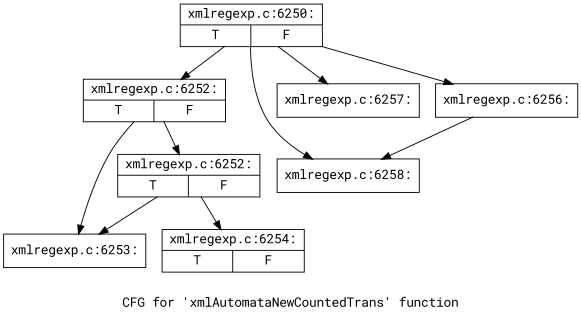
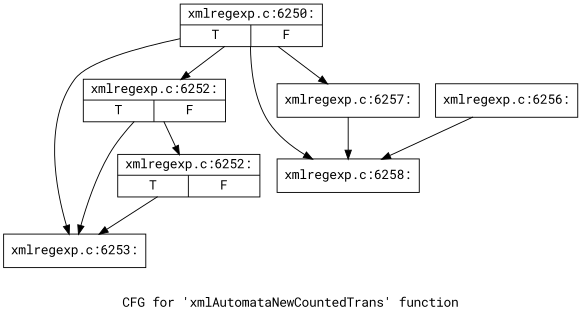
  digraph {
    fontname="Roboto Mono"
    label="CFG for 'xmlAutomataNewCountedTrans' function"
    node [fontname="Roboto Mono" shape=record]
    edge [fontname="Roboto Mono"]
    n1 [label="{xmlregexp.c:6250:|{<s0>T|<s1>F}}"]
    n2 [label="{xmlregexp.c:6253:}"]
    n3 [label="{xmlregexp.c:6252:|{<s0>T|<s1>F}}"]
    n4 [label="{xmlregexp.c:6258:}"]
    n5 [label="{xmlregexp.c:6257:}"]
    n6 [label="{xmlregexp.c:6252:|{<s0>T|<s1>F}}"]
-   n7 [label="{xmlregexp.c:6254:|{<s0>T|<s1>F}}"]
    n8 [label="{xmlregexp.c:6256:}"]
-   n1 -> n8
+   n1 -> n2
    n1 -> n3
    n1 -> n4
    n1 -> n5
    n3 -> n2
    n3 -> n6
+   n5 -> n4
    n6 -> n2
-   n6 -> n7
    n8 -> n4
  }
